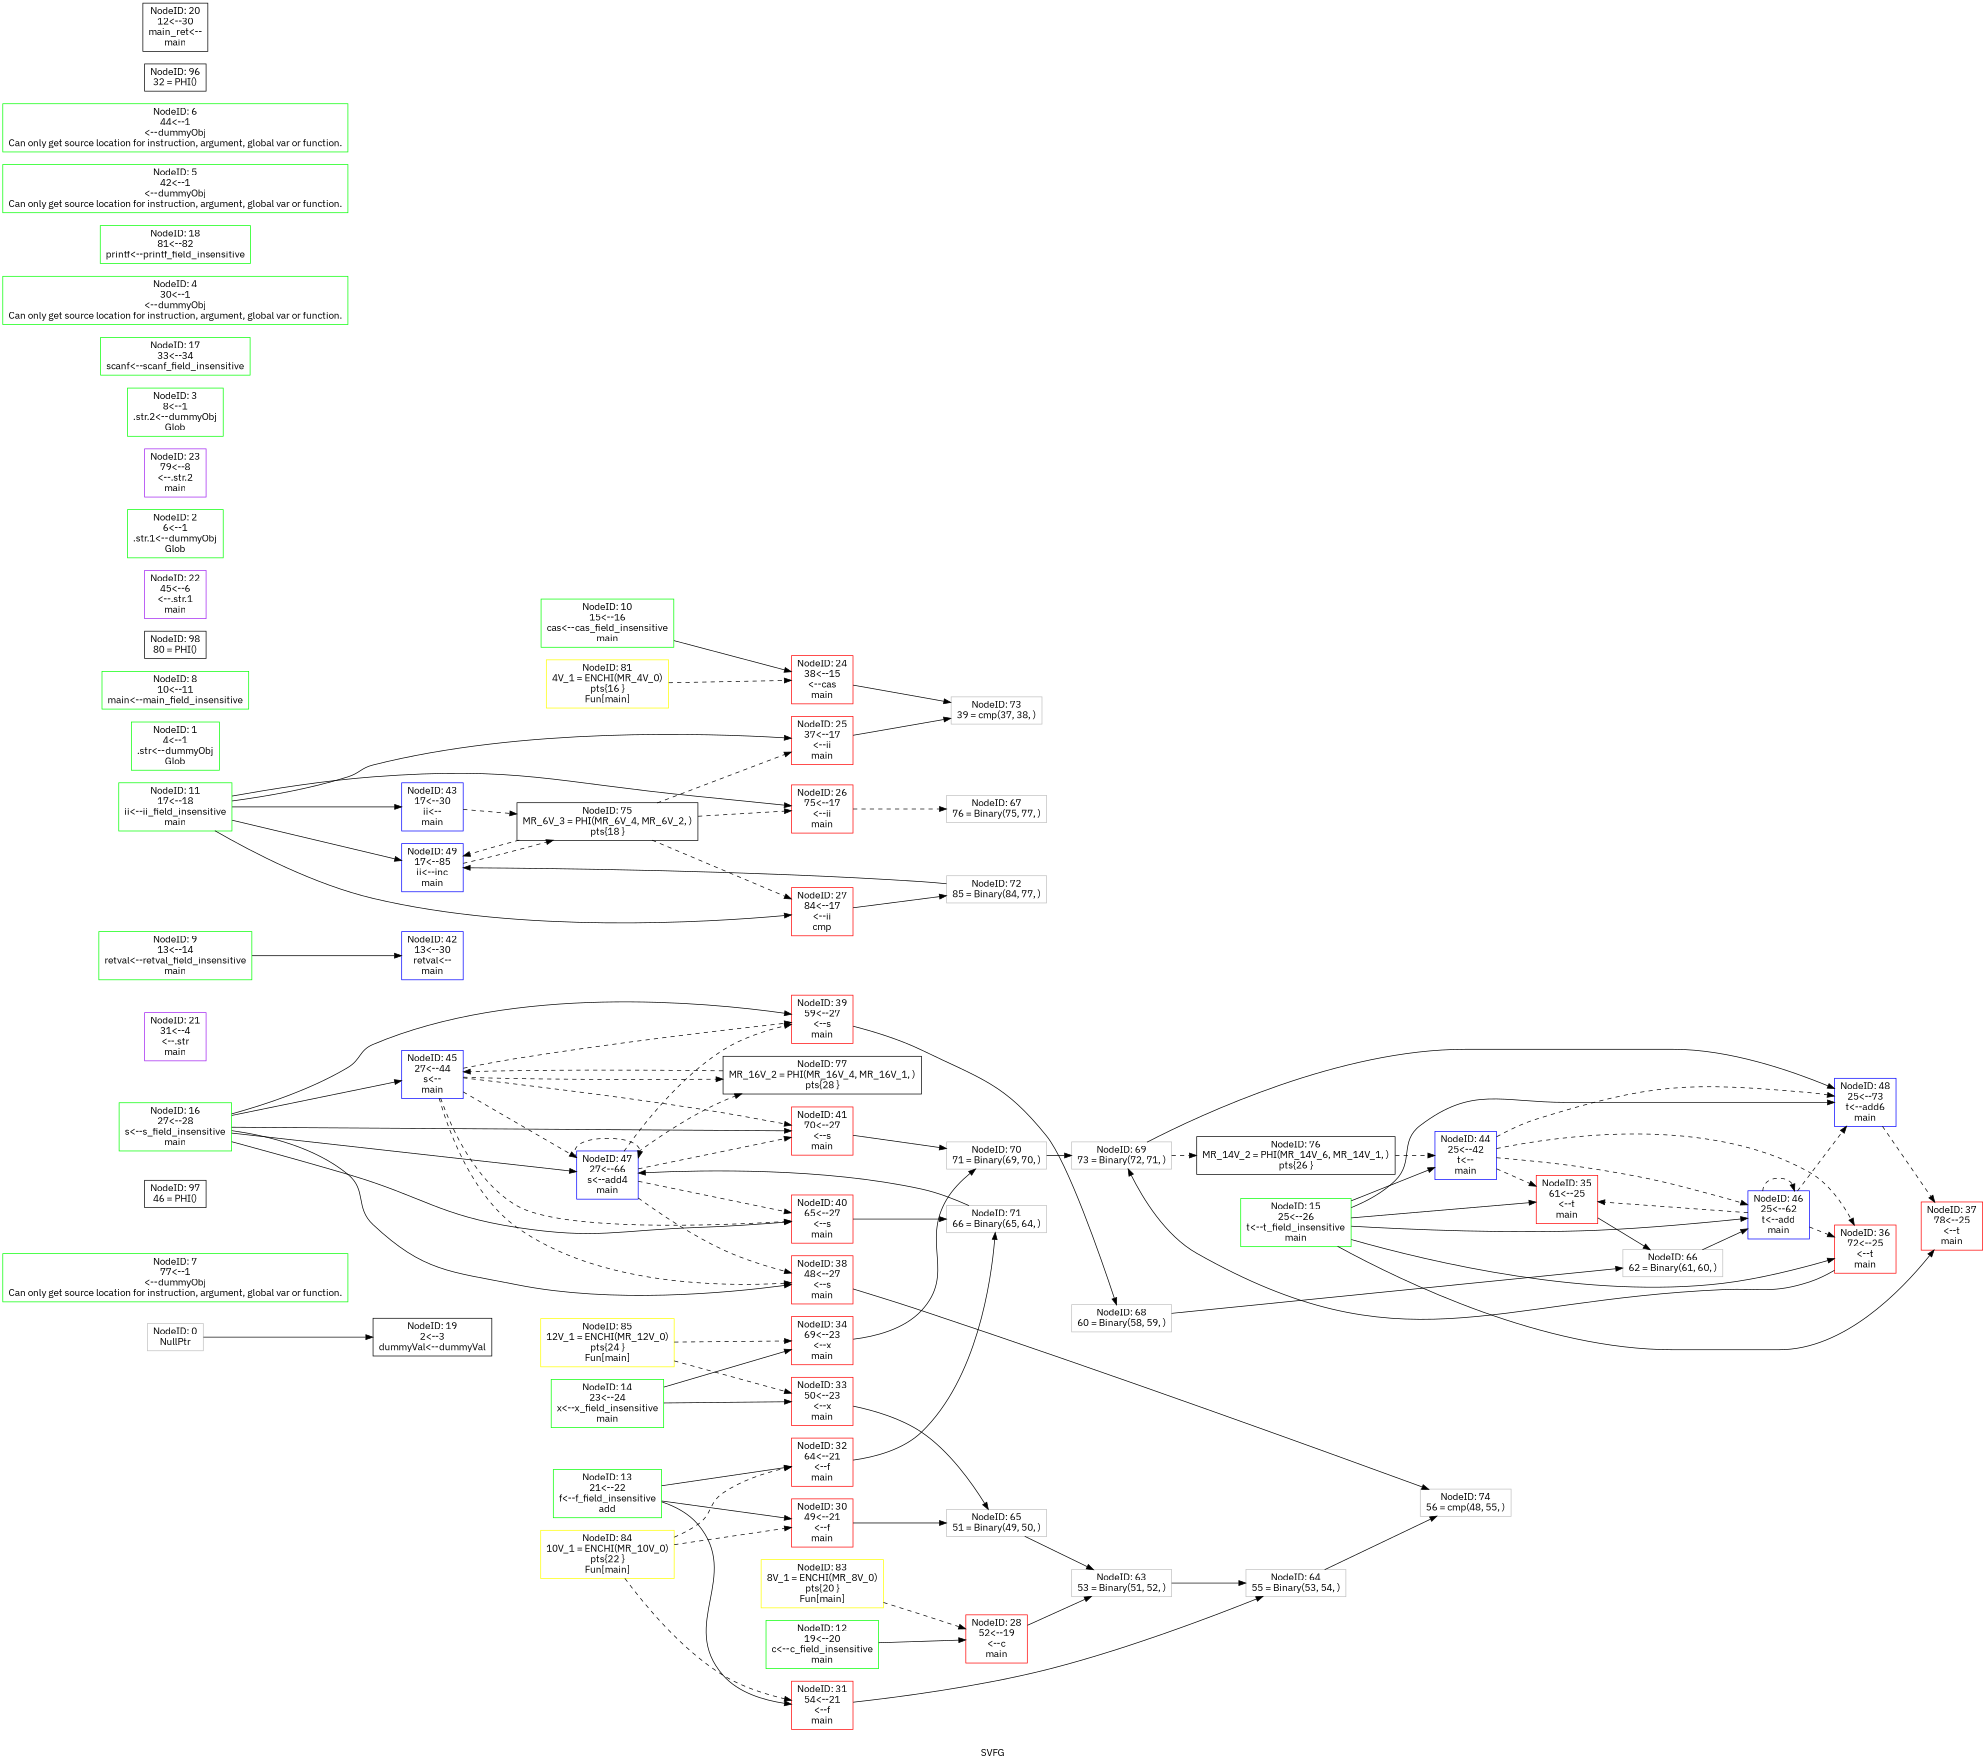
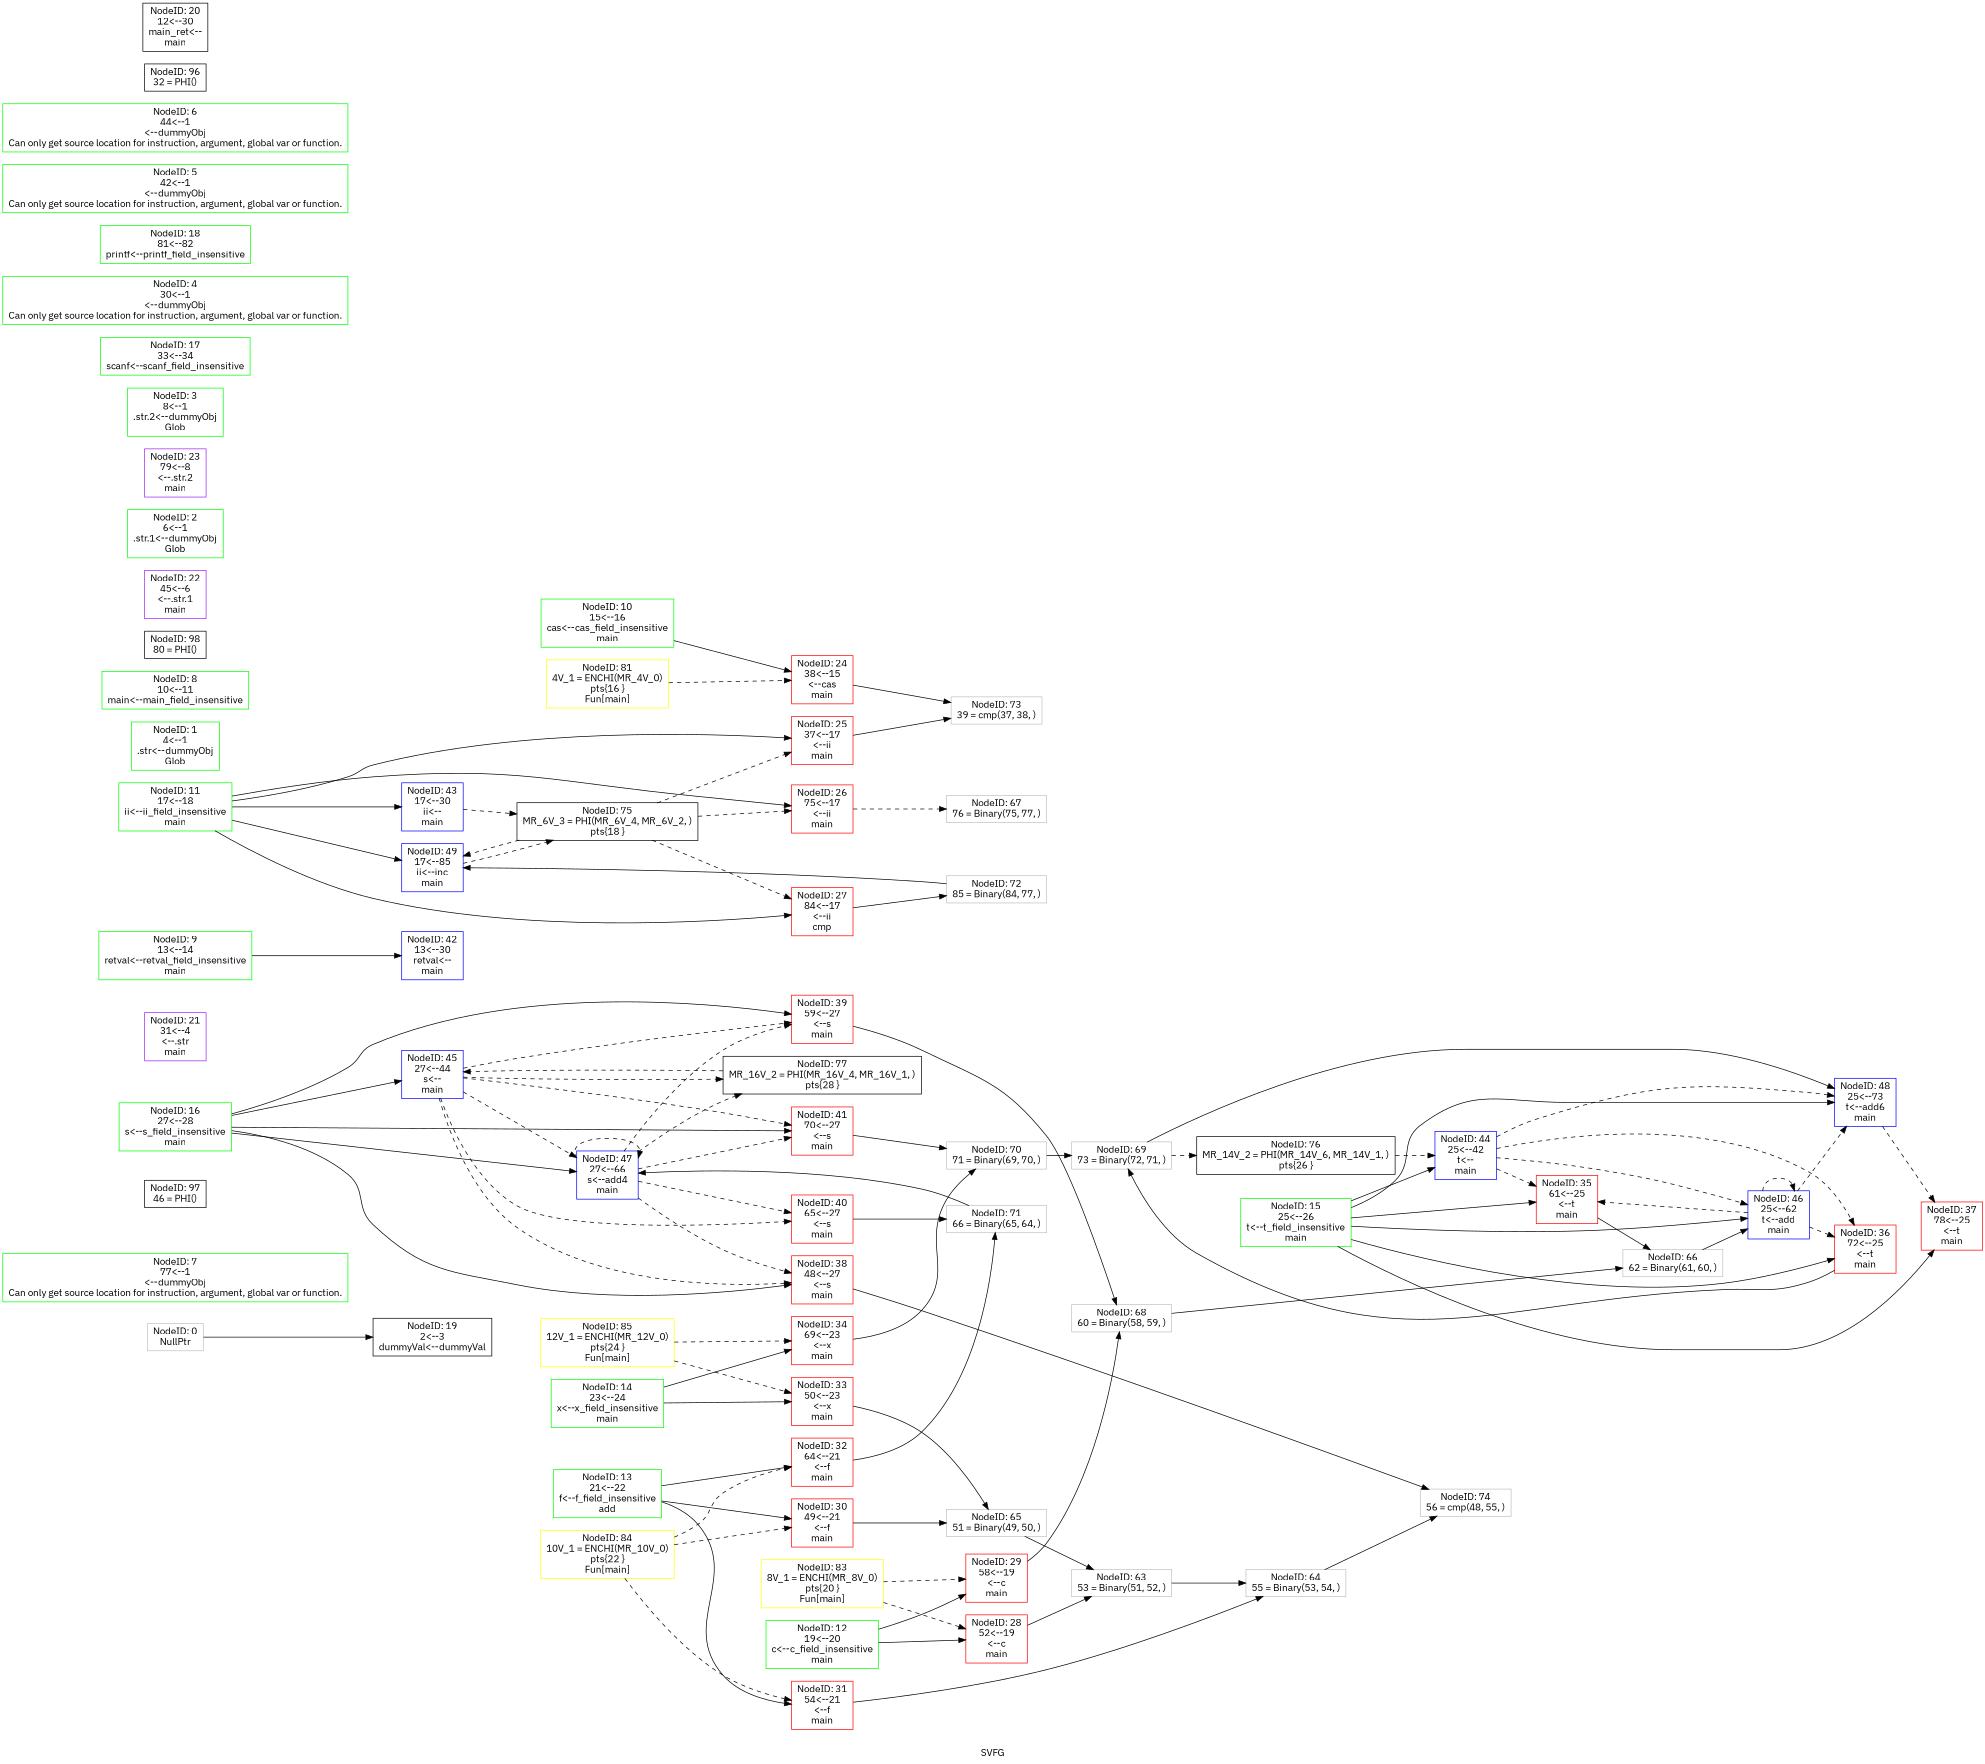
  digraph {
    fontname="IBM Plex Sans"
    label=SVFG
    rankdir=LR
    node [color=green fontname="IBM Plex Sans" shape=record]
    edge [fontname="IBM Plex Sans" style=solid]
    n1 [color=grey label="{NodeID: 0\nNullPtr}"]
    n2 [color=black label="{NodeID: 19\n2\<--3\ndummyVal\<--dummyVal\n}"]
    n3 [label="{NodeID: 7\n77\<--1\n\<--dummyObj\nCan only get source location for instruction, argument, global var or function.}"]
    n4 [color=black label="{NodeID: 97\n46 = PHI()\n}"]
    n5 [label="{NodeID: 14\n23\<--24\nx\<--x_field_insensitive\nmain\n}"]
    n6 [color=red label="{NodeID: 33\n50\<--23\n\<--x\nmain\n}"]
    n7 [color=red label="{NodeID: 34\n69\<--23\n\<--x\nmain\n}"]
    n8 [color=grey label="{NodeID: 65\n51 = Binary(49, 50, )\n}"]
    n9 [color=grey label="{NodeID: 70\n71 = Binary(69, 70, )\n}"]
    n10 [color=grey label="{NodeID: 63\n53 = Binary(51, 52, )\n}"]
    n11 [color=grey label="{NodeID: 69\n73 = Binary(72, 71, )\n}"]
    n12 [color=purple label="{NodeID: 21\n31\<--4\n\<--.str\nmain\n}"]
    n13 [color=red label="{NodeID: 28\n52\<--19\n\<--c\nmain\n}"]
    n14 [color=grey label="{NodeID: 64\n55 = Binary(53, 54, )\n}"]
    n15 [color=grey label="{NodeID: 74\n56 = cmp(48, 55, )\n}"]
    n16 [color=red label="{NodeID: 35\n61\<--25\n\<--t\nmain\n}"]
    n17 [color=grey label="{NodeID: 66\n62 = Binary(61, 60, )\n}"]
    n18 [color=blue label="{NodeID: 46\n25\<--62\nt\<--add\nmain\n}"]
    n19 [color=blue label="{NodeID: 48\n25\<--73\nt\<--add6\nmain\n}"]
    n20 [color=red label="{NodeID: 36\n72\<--25\n\<--t\nmain\n}"]
    n21 [color=blue label="{NodeID: 42\n13\<--30\nretval\<--\nmain\n}"]
    n22 [color=blue label="{NodeID: 49\n17\<--85\nii\<--inc\nmain\n}"]
    n23 [color=black label="{NodeID: 75\nMR_6V_3 = PHI(MR_6V_4, MR_6V_2, )\npts\{18 \}\n}"]
    n24 [color=red label="{NodeID: 25\n37\<--17\n\<--ii\nmain\n}"]
    n25 [color=red label="{NodeID: 26\n75\<--17\n\<--ii\nmain\n}"]
    n26 [color=red label="{NodeID: 27\n84\<--17\n\<--ii\ncmp\n}"]
    n27 [color=grey label="{NodeID: 73\n39 = cmp(37, 38, )\n}"]
    n28 [color=grey label="{NodeID: 67\n76 = Binary(75, 77, )\n}"]
    n29 [color=grey label="{NodeID: 72\n85 = Binary(84, 77, )\n}"]
    n30 [color=black label="{NodeID: 76\nMR_14V_2 = PHI(MR_14V_6, MR_14V_1, )\npts\{26 \}\n}"]
    n31 [color=red label="{NodeID: 37\n78\<--25\n\<--t\nmain\n}"]
    n32 [color=black label="{NodeID: 77\nMR_16V_2 = PHI(MR_16V_4, MR_16V_1, )\npts\{28 \}\n}"]
    n33 [color=blue label="{NodeID: 45\n27\<--44\ns\<--\nmain\n}"]
    n34 [color=blue label="{NodeID: 47\n27\<--66\ns\<--add4\nmain\n}"]
    n35 [color=red label="{NodeID: 38\n48\<--27\n\<--s\nmain\n}"]
    n36 [color=red label="{NodeID: 39\n59\<--27\n\<--s\nmain\n}"]
    n37 [color=red label="{NodeID: 40\n65\<--27\n\<--s\nmain\n}"]
    n38 [color=red label="{NodeID: 41\n70\<--27\n\<--s\nmain\n}"]
    n39 [color=grey label="{NodeID: 68\n60 = Binary(58, 59, )\n}"]
    n40 [color=grey label="{NodeID: 71\n66 = Binary(65, 64, )\n}"]
    n41 [color=yellow label="{NodeID: 84\n10V_1 = ENCHI(MR_10V_0)\npts\{22 \}\nFun[main]}" style=double]
    n42 [color=red label="{NodeID: 30\n49\<--21\n\<--f\nmain\n}"]
    n43 [color=red label="{NodeID: 31\n54\<--21\n\<--f\nmain\n}"]
    n44 [color=red label="{NodeID: 32\n64\<--21\n\<--f\nmain\n}"]
    n45 [label="{NodeID: 1\n4\<--1\n.str\<--dummyObj\nGlob }"]
    n46 [label="{NodeID: 8\n10\<--11\nmain\<--main_field_insensitive\n}"]
    n47 [color=black label="{NodeID: 98\n80 = PHI()\n}"]
    n48 [label="{NodeID: 15\n25\<--26\nt\<--t_field_insensitive\nmain\n}"]
    n49 [color=blue label="{NodeID: 44\n25\<--42\nt\<--\nmain\n}"]
    n50 [color=purple label="{NodeID: 22\n45\<--6\n\<--.str.1\nmain\n}"]
+   n51 [color=red label="{NodeID: 29\n58\<--19\n\<--c\nmain\n}"]
    n52 [color=blue label="{NodeID: 43\n17\<--30\nii\<--\nmain\n}"]
    n53 [color=yellow label="{NodeID: 85\n12V_1 = ENCHI(MR_12V_0)\npts\{24 \}\nFun[main]}" style=double]
    n54 [label="{NodeID: 2\n6\<--1\n.str.1\<--dummyObj\nGlob }"]
    n55 [label="{NodeID: 9\n13\<--14\nretval\<--retval_field_insensitive\nmain\n}"]
    n56 [label="{NodeID: 16\n27\<--28\ns\<--s_field_insensitive\nmain\n}"]
    n57 [color=purple label="{NodeID: 23\n79\<--8\n\<--.str.2\nmain\n}"]
    n58 [label="{NodeID: 3\n8\<--1\n.str.2\<--dummyObj\nGlob }"]
    n59 [label="{NodeID: 10\n15\<--16\ncas\<--cas_field_insensitive\nmain\n}"]
    n60 [color=red label="{NodeID: 24\n38\<--15\n\<--cas\nmain\n}"]
    n61 [label="{NodeID: 17\n33\<--34\nscanf\<--scanf_field_insensitive\n}"]
    n62 [label="{NodeID: 4\n30\<--1\n\<--dummyObj\nCan only get source location for instruction, argument, global var or function.}"]
    n63 [label="{NodeID: 11\n17\<--18\nii\<--ii_field_insensitive\nmain\n}"]
    n64 [label="{NodeID: 18\n81\<--82\nprintf\<--printf_field_insensitive\n}"]
    n65 [color=yellow label="{NodeID: 81\n4V_1 = ENCHI(MR_4V_0)\npts\{16 \}\nFun[main]}" style=double]
    n66 [label="{NodeID: 5\n42\<--1\n\<--dummyObj\nCan only get source location for instruction, argument, global var or function.}"]
    n67 [label="{NodeID: 12\n19\<--20\nc\<--c_field_insensitive\nmain\n}"]
    n68 [label="{NodeID: 6\n44\<--1\n\<--dummyObj\nCan only get source location for instruction, argument, global var or function.}"]
    n69 [color=black label="{NodeID: 96\n32 = PHI()\n}"]
    n70 [label="{NodeID: 13\n21\<--22\nf\<--f_field_insensitive\nadd\n}"]
    n71 [color=black label="{NodeID: 20\n12\<--30\nmain_ret\<--\nmain\n}"]
    n72 [color=yellow label="{NodeID: 83\n8V_1 = ENCHI(MR_8V_0)\npts\{20 \}\nFun[main]}" style=double]
    n1 -> n2
    n5 -> n6
    n5 -> n7
    n6 -> n8
    n7 -> n9
    n8 -> n10
    n9 -> n11
    n10 -> n14
    n11 -> n19
    n11 -> n30 [style=dashed]
    n13 -> n10
    n14 -> n15
    n16 -> n17
    n17 -> n18
    n18 -> n16 [style=dashed]
    n18 -> n18 [style=dashed]
    n18 -> n19 [style=dashed]
    n18 -> n20 [style=dashed]
    n19 -> n31 [style=dashed]
    n20 -> n11
    n22 -> n23 [style=dashed]
    n23 -> n22 [style=dashed]
    n23 -> n24 [style=dashed]
    n23 -> n25 [style=dashed]
    n23 -> n26 [style=dashed]
    n24 -> n27
    n25 -> n28 [style=dashed]
    n26 -> n29
    n29 -> n22
    n30 -> n49 [style=dashed]
    n32 -> n33 [style=dashed]
    n33 -> n32 [style=dashed]
    n33 -> n34 [style=dashed]
    n33 -> n35 [style=dashed]
    n33 -> n36 [style=dashed]
    n33 -> n37 [style=dashed]
    n33 -> n38 [style=dashed]
    n34 -> n32 [style=dashed]
    n34 -> n34 [style=dashed]
    n34 -> n35 [style=dashed]
    n34 -> n36 [style=dashed]
    n34 -> n37 [style=dashed]
    n34 -> n38 [style=dashed]
    n35 -> n15
    n36 -> n39
    n37 -> n40
    n38 -> n9
    n39 -> n17
    n40 -> n34
    n41 -> n42 [style=dashed]
    n41 -> n43 [style=dashed]
    n41 -> n44 [style=dashed]
    n42 -> n8
    n43 -> n14
    n44 -> n40
    n48 -> n16
    n48 -> n18
    n48 -> n19
    n48 -> n20
    n48 -> n31
    n48 -> n49
    n49 -> n16 [style=dashed]
    n49 -> n18 [style=dashed]
    n49 -> n19 [style=dashed]
    n49 -> n20 [style=dashed]
+   n51 -> n39
    n52 -> n23 [style=dashed]
    n53 -> n6 [style=dashed]
    n53 -> n7 [style=dashed]
    n55 -> n21
    n56 -> n33
    n56 -> n34
    n56 -> n35
    n56 -> n36
-   n56 -> n37
    n56 -> n38
    n59 -> n60
    n60 -> n27
    n63 -> n22
    n63 -> n24
    n63 -> n25
    n63 -> n26
    n63 -> n52
    n65 -> n60 [style=dashed]
    n67 -> n13
+   n67 -> n51
    n70 -> n42
    n70 -> n43
    n70 -> n44
    n72 -> n13 [style=dashed]
+   n72 -> n51 [style=dashed]
  }
